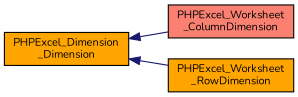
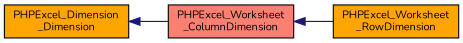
  digraph {
    fontname=Nunito
    rankdir=LR
    node [color=black fillcolor=orange fontname=Nunito fontsize=10 shape=record style=filled]
    edge [color=midnightblue dir=back fontname=Nunito fontsize=10 labelfontname=Helvetica labelfontsize=10 style=solid]
    n1 [height=0.2 label="PHPExcel_Dimension\l_Dimension" width=0.4]
    n2 [fillcolor=salmon height=0.2 label="PHPExcel_Worksheet\l_ColumnDimension" width=0.4]
    n3 [height=0.2 label="PHPExcel_Worksheet\l_RowDimension" width=0.4]
    n1 -> n2
-   n1 -> n3
+   n2 -> n3
  }
